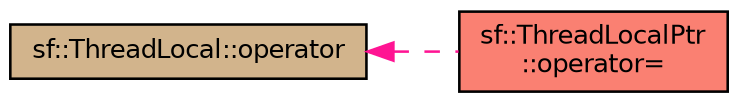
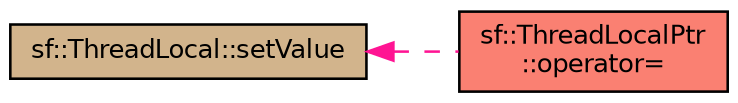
  digraph {
    rankdir=LR
    node [color=black fontname=Helvetica fontsize=10 shape=record style=filled]
-   n1 [fillcolor=tan fontcolor=black height=0.2 label="sf::ThreadLocal::operator" width=0.4]
+   n1 [fillcolor=tan fontcolor=black height=0.2 label="sf::ThreadLocal::setValue" width=0.4]
    n2 [fillcolor=salmon height=0.2 label="sf::ThreadLocalPtr\l::operator=" width=0.4]
    n1 -> n2 [color=deeppink dir=back fontname=Helvetica fontsize=10 labelfontname=Helvetica labelfontsize=10 style=dashed]
  }
